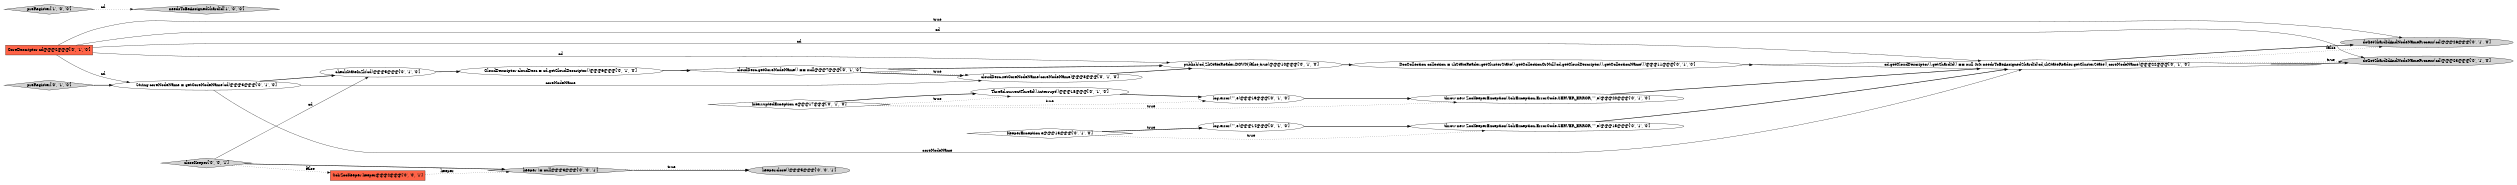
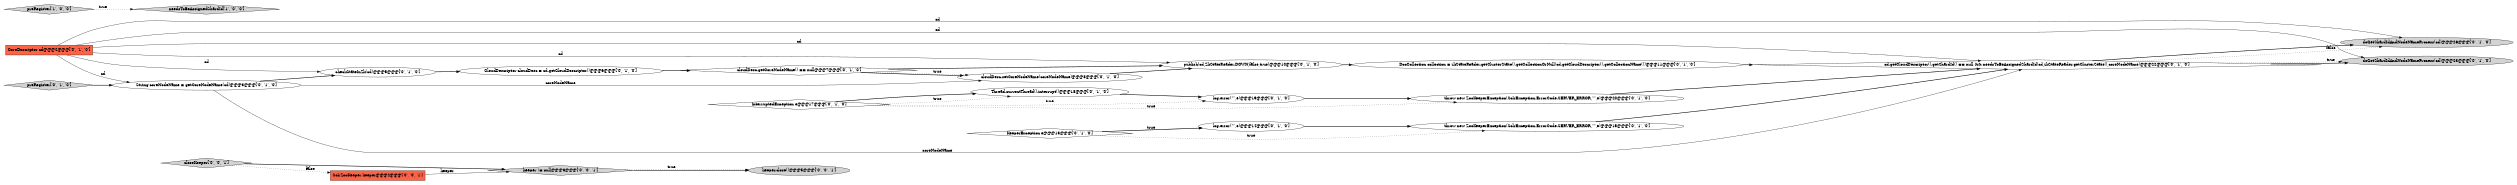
  digraph {
    fontname="DejaVu Serif"
    rankdir=LR
    node [fillcolor=white fontname="DejaVu Serif" shape=ellipse style=filled]
    edge [fontname="DejaVu Serif" style=bold]
    n1 [fillcolor=tomato label="CoreDescriptor cd@@@2@@@['0', '1', '0']" shape=box]
    n2 [fillcolor=lightgray label="doGetShardIdAndNodeNameProcess(cd)@@@26@@@['0', '1', '0']"]
    n3 [label="String coreNodeName = getCoreNodeName(cd)@@@3@@@['0', '1', '0']"]
    n4 [fillcolor=lightgray label="doGetShardIdAndNodeNameProcess(cd)@@@23@@@['0', '1', '0']"]
    n5 [label="cd.getCloudDescriptor().getShardId() == null && needsToBeAssignedShardId(cd,zkStateReader.getClusterState(),coreNodeName)@@@22@@@['0', '1', '0']" shape=diamond]
    n6 [label="publish(cd,ZkStateReader.DOWN,false,true)@@@10@@@['0', '1', '0']"]
    n7 [label="checkStateInZk(cd)@@@5@@@['0', '1', '0']"]
    n8 [label="cloudDesc.setCoreNodeName(coreNodeName)@@@8@@@['0', '1', '0']"]
    n9 [label="DocCollection collection = zkStateReader.getClusterState().getCollectionOrNull(cd.getCloudDescriptor().getCollectionName())@@@11@@@['0', '1', '0']"]
    n10 [label="CloudDescriptor cloudDesc = cd.getCloudDescriptor()@@@6@@@['0', '1', '0']"]
    n11 [fillcolor=lightgray label="preRegister['1', '0', '0']" shape=diamond]
    n12 [fillcolor=lightgray label="needsToBeAssignedShardId['1', '0', '0']" shape=diamond]
    n13 [fillcolor=lightgray label="keeper.close()@@@5@@@['0', '0', '1']"]
    n14 [label="throw new ZooKeeperException(SolrException.ErrorCode.SERVER_ERROR,\"\",e)@@@20@@@['0', '1', '0']"]
    n15 [label="log.error(\"\",e)@@@19@@@['0', '1', '0']"]
    n16 [fillcolor=lightgray label="keeper != null@@@3@@@['0', '0', '1']" shape=diamond]
    n17 [fillcolor=tomato label="SolrZooKeeper keeper@@@2@@@['0', '0', '1']" shape=box]
    n18 [label="InterruptedException e@@@17@@@['0', '1', '0']" shape=diamond]
    n19 [label="Thread.currentThread().interrupt()@@@18@@@['0', '1', '0']"]
    n20 [fillcolor=lightgray label="preRegister['0', '1', '0']" shape=diamond]
    n21 [fillcolor=lightgray label="closeKeeper['0', '0', '1']" shape=diamond]
    n22 [label="cloudDesc.getCoreNodeName() == null@@@7@@@['0', '1', '0']" shape=diamond]
    n23 [label="log.error(\"\",e)@@@14@@@['0', '1', '0']"]
    n24 [label="throw new ZooKeeperException(SolrException.ErrorCode.SERVER_ERROR,\"\",e)@@@15@@@['0', '1', '0']"]
    n25 [label="KeeperException e@@@13@@@['0', '1', '0']" shape=diamond]
-   n1 -> n2 [label=true style=solid]
+   n1 -> n2 [label=cd style=solid]
    n1 -> n3 [label=cd style=solid]
    n1 -> n4 [label=cd style=solid]
    n1 -> n5 [label=cd style=solid]
    n1 -> n6 [label=cd style=solid]
-   n21 -> n7 [label=cd style=solid]
+   n1 -> n7 [label=cd style=solid]
    n3 -> n5 [label=coreNodeName style=solid]
    n3 -> n7
    n3 -> n8 [label=coreNodeName style=solid]
    n5 -> n2 [label=false style=dotted]
    n5 -> n2
    n5 -> n4 [label=true style=dotted]
    n5 -> n4
    n6 -> n9
    n7 -> n10
    n8 -> n6
    n9 -> n5
    n10 -> n22
-   n11 -> n12 [label=cd style=dotted]
+   n11 -> n12 [label=true style=dotted]
    n14 -> n5
    n15 -> n14
    n16 -> n13 [label=true style=dotted]
    n16 -> n13
-   n17 -> n16 [label=keeper style=dotted]
+   n17 -> n16 [label=keeper style=solid]
    n18 -> n14 [label=true style=dotted]
    n18 -> n15 [label=true style=dotted]
    n18 -> n19
    n18 -> n19 [label=true style=dotted]
    n19 -> n15
    n20 -> n3
    n21 -> n16
    n21 -> n17 [label=false style=dotted]
    n22 -> n6
    n22 -> n8 [label=true style=dotted]
    n22 -> n8
    n23 -> n24
    n24 -> n5
    n25 -> n23 [label=true style=dotted]
    n25 -> n23
    n25 -> n24 [label=true style=dotted]
  }
